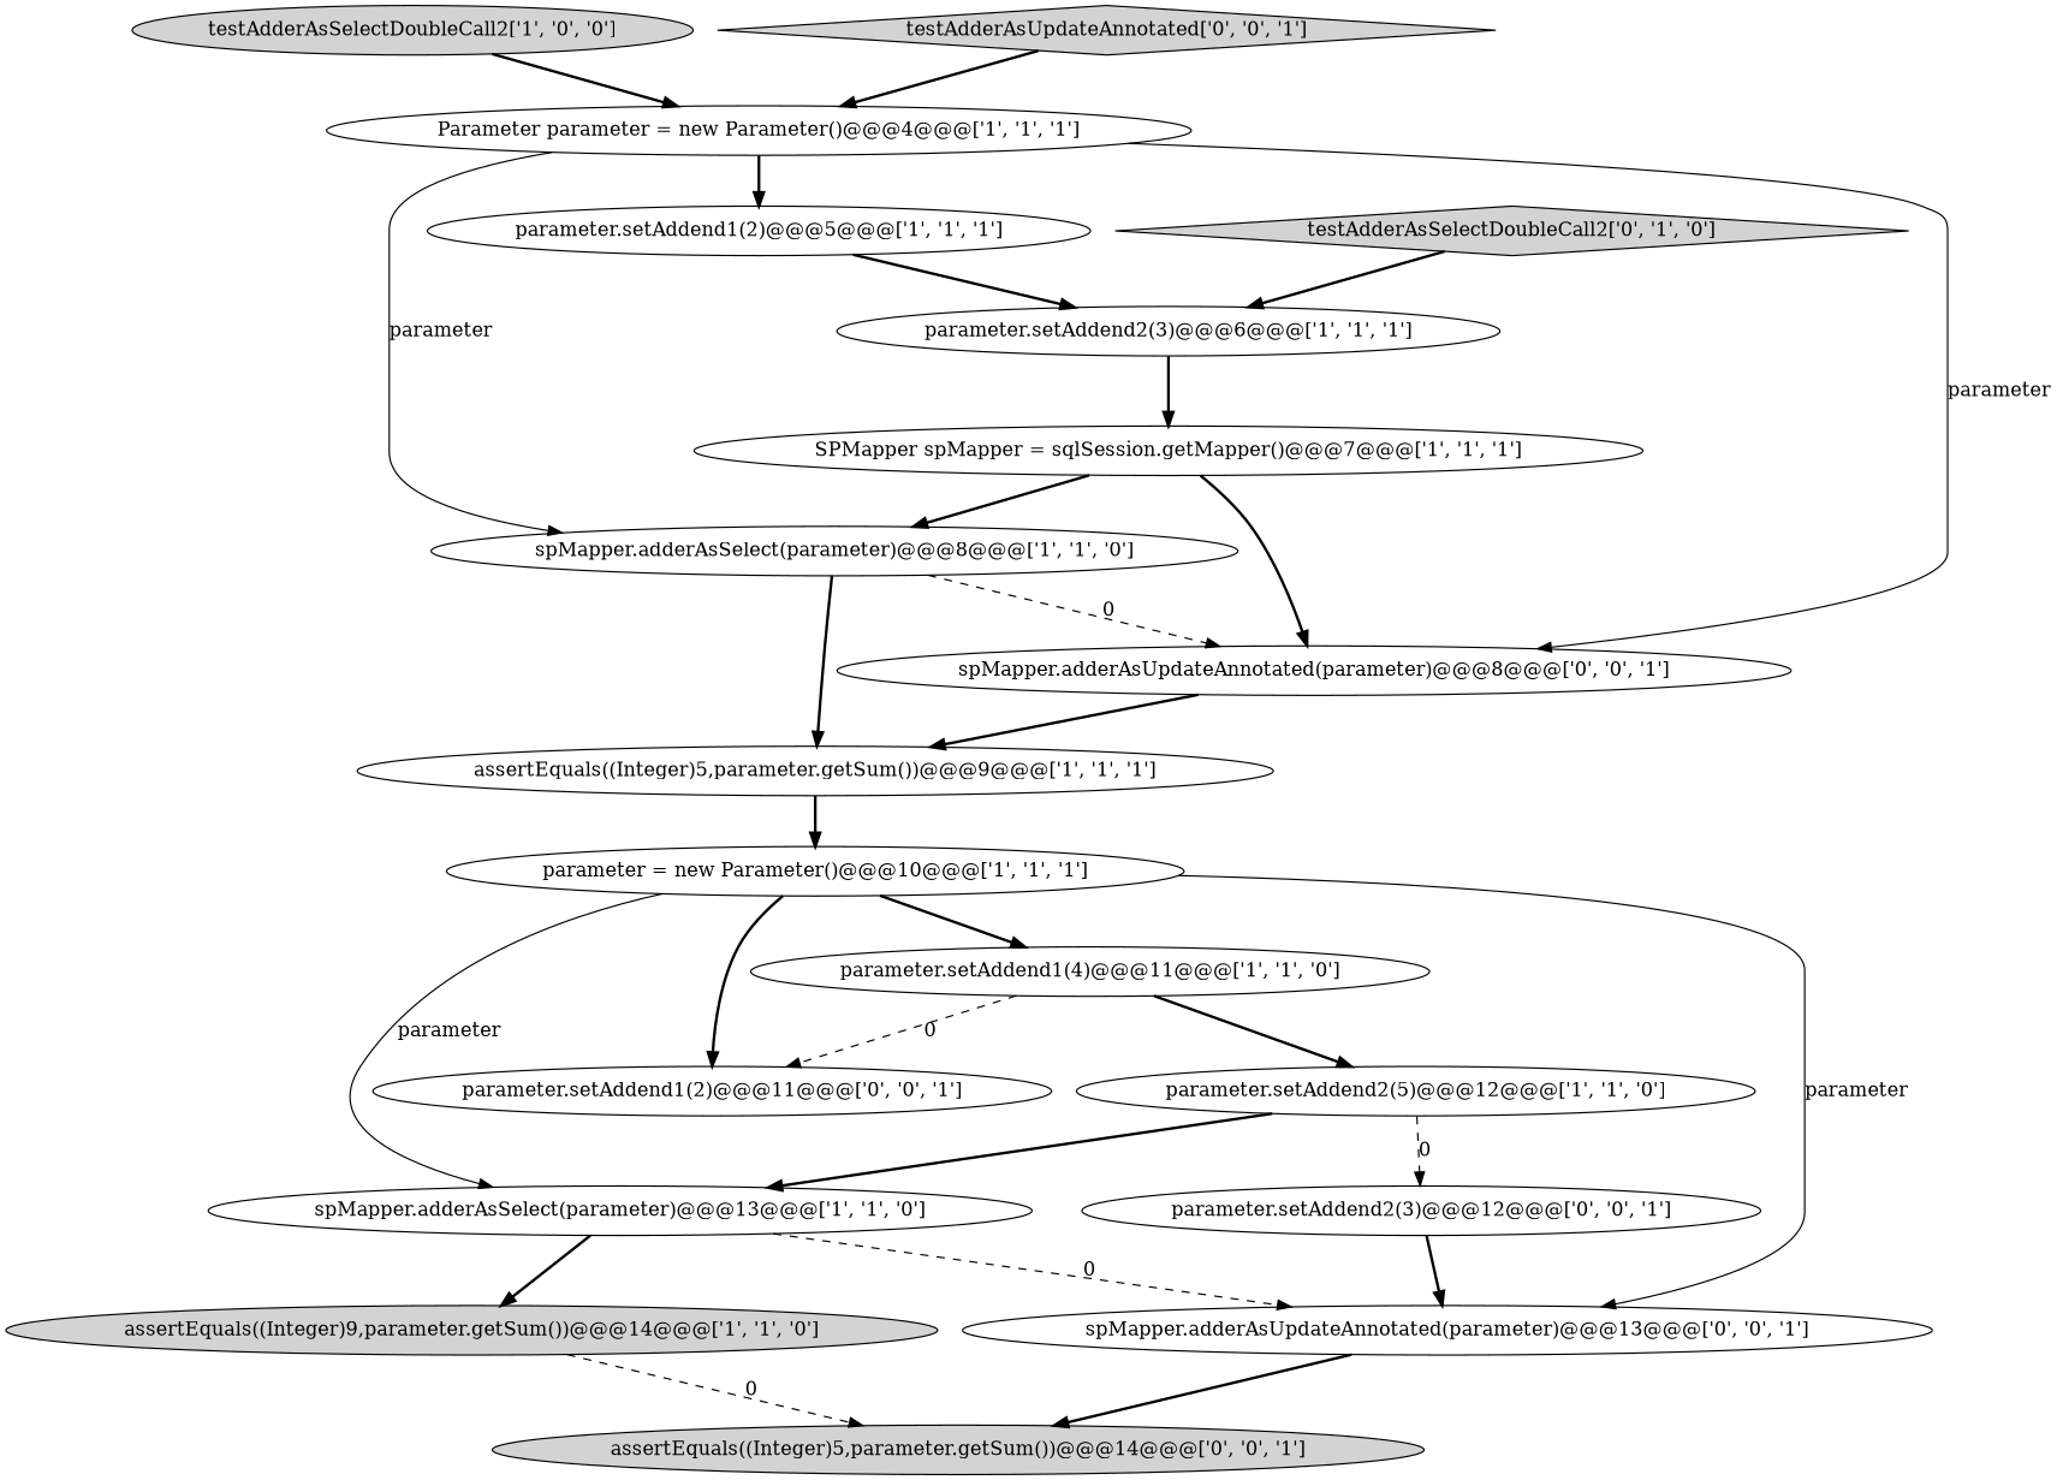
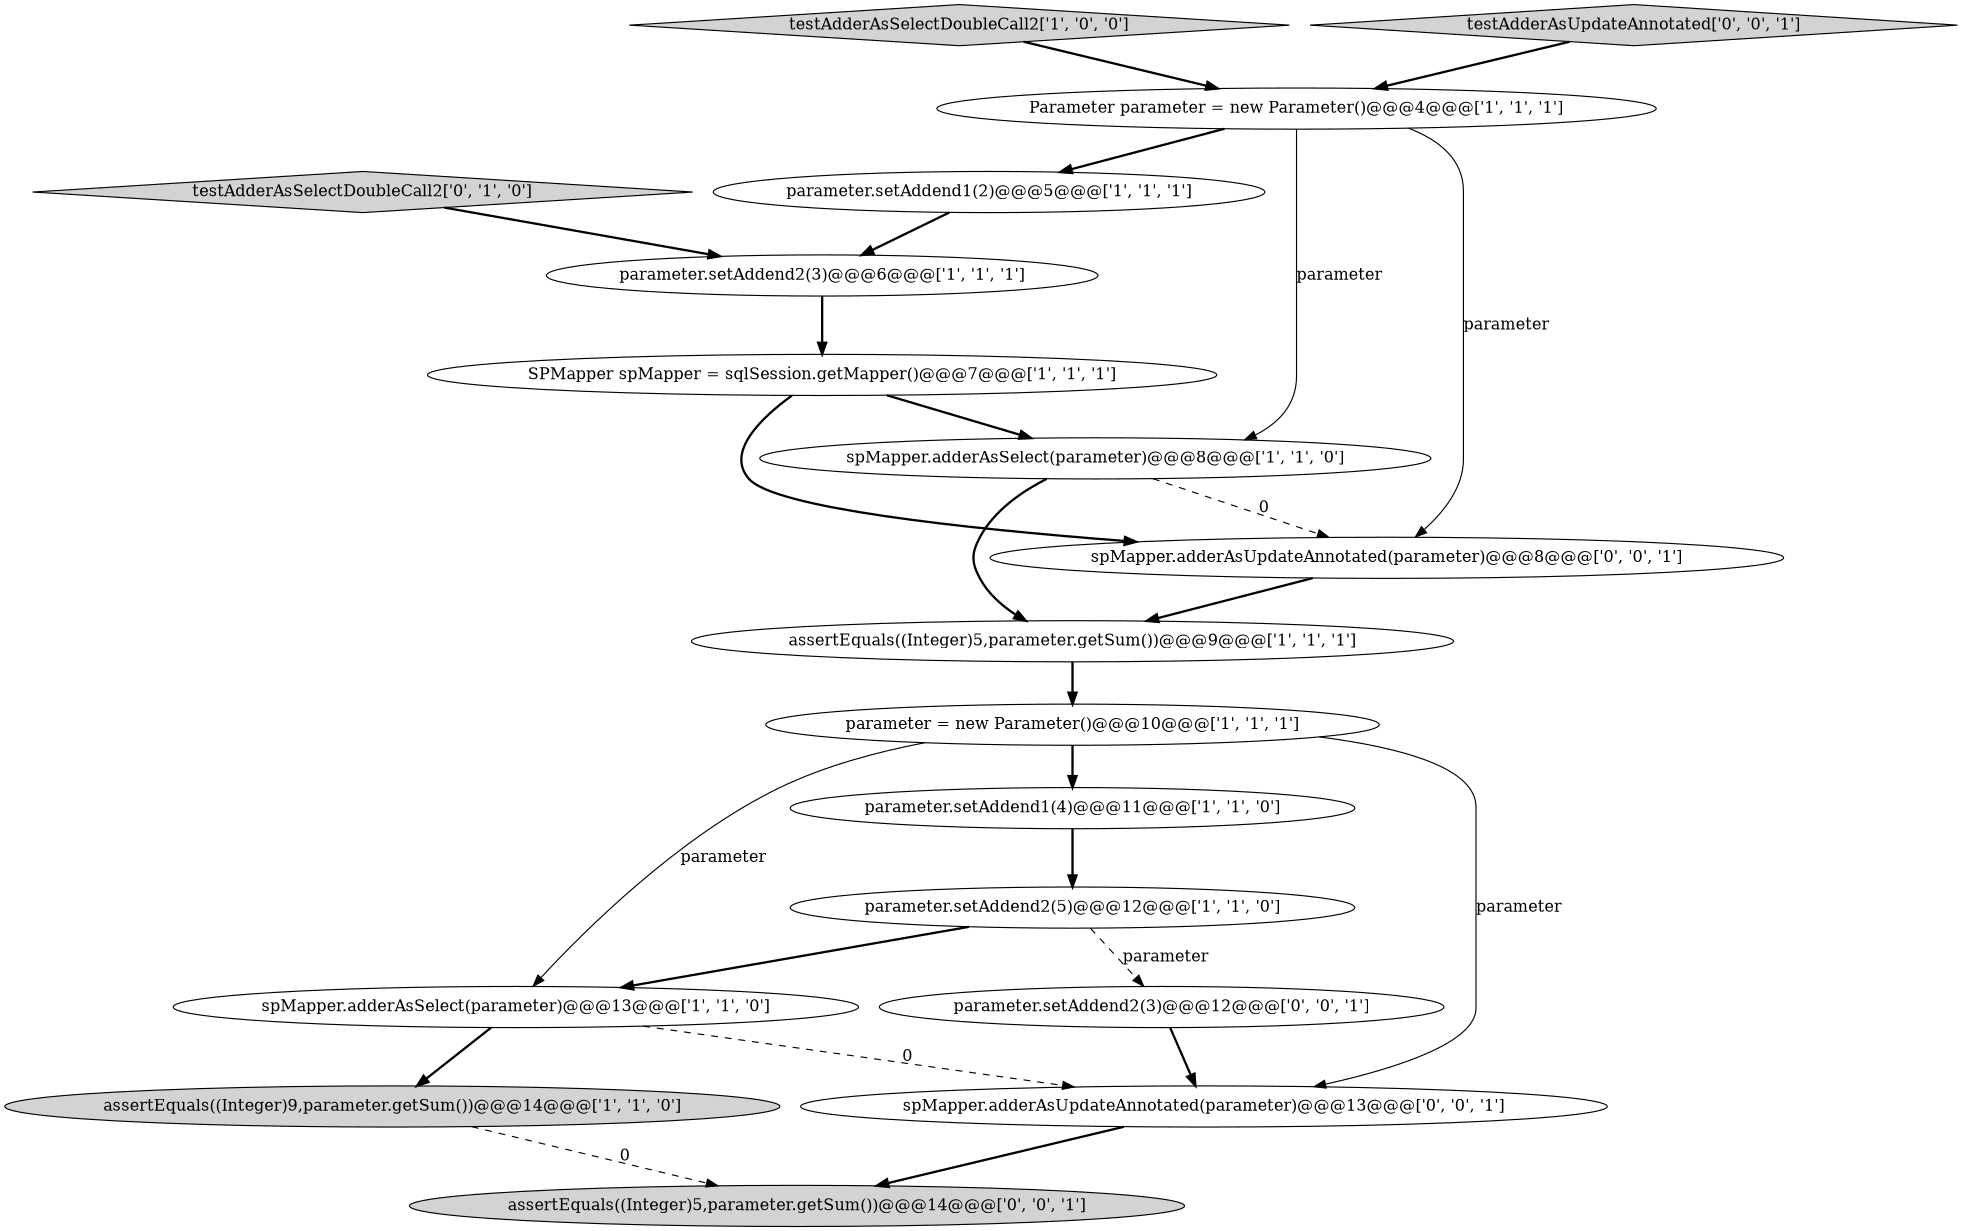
  digraph {
    node [fillcolor=white shape=ellipse style=filled]
    edge [style=bold]
    n1 [label="parameter.setAddend2(5)@@@12@@@['1', '1', '0']"]
    n2 [label="parameter.setAddend2(3)@@@12@@@['0', '0', '1']"]
    n3 [label="spMapper.adderAsSelect(parameter)@@@13@@@['1', '1', '0']"]
    n4 [label="spMapper.adderAsUpdateAnnotated(parameter)@@@13@@@['0', '0', '1']"]
    n5 [fillcolor=lightgray label="assertEquals((Integer)9,parameter.getSum())@@@14@@@['1', '1', '0']"]
-   n6 [label="parameter.setAddend1(2)@@@11@@@['0', '0', '1']"]
    n7 [label="parameter.setAddend1(2)@@@5@@@['1', '1', '1']"]
    n8 [label="parameter.setAddend2(3)@@@6@@@['1', '1', '1']"]
    n9 [label="SPMapper spMapper = sqlSession.getMapper()@@@7@@@['1', '1', '1']"]
    n10 [label="assertEquals((Integer)5,parameter.getSum())@@@9@@@['1', '1', '1']"]
    n11 [label="parameter = new Parameter()@@@10@@@['1', '1', '1']"]
    n12 [label="parameter.setAddend1(4)@@@11@@@['1', '1', '0']"]
-   n13 [fillcolor=lightgray label="testAdderAsSelectDoubleCall2['1', '0', '0']"]
+   n13 [fillcolor=lightgray label="testAdderAsSelectDoubleCall2['1', '0', '0']" shape=diamond]
    n14 [label="Parameter parameter = new Parameter()@@@4@@@['1', '1', '1']"]
    n15 [label="spMapper.adderAsUpdateAnnotated(parameter)@@@8@@@['0', '0', '1']"]
    n16 [label="spMapper.adderAsSelect(parameter)@@@8@@@['1', '1', '0']"]
    n17 [fillcolor=lightgray label="testAdderAsSelectDoubleCall2['0', '1', '0']" shape=diamond]
    n18 [fillcolor=lightgray label="assertEquals((Integer)5,parameter.getSum())@@@14@@@['0', '0', '1']"]
    n19 [fillcolor=lightgray label="testAdderAsUpdateAnnotated['0', '0', '1']" shape=diamond]
-   n1 -> n2 [label=0 style=dashed]
+   n1 -> n2 [label=parameter style=dashed]
    n1 -> n3
    n2 -> n4
    n3 -> n4 [label=0 style=dashed]
    n3 -> n5
    n4 -> n18
    n5 -> n18 [label=0 style=dashed]
    n7 -> n8
    n8 -> n9
    n9 -> n15
    n9 -> n16
    n10 -> n11
    n11 -> n3 [label=parameter style=solid]
    n11 -> n4 [label=parameter style=solid]
-   n11 -> n6
    n11 -> n12
    n12 -> n1
-   n12 -> n6 [label=0 style=dashed]
    n13 -> n14
    n14 -> n7
    n14 -> n15 [label=parameter style=solid]
    n14 -> n16 [label=parameter style=solid]
    n15 -> n10
    n16 -> n10
    n16 -> n15 [label=0 style=dashed]
    n17 -> n8
    n19 -> n14
  }
